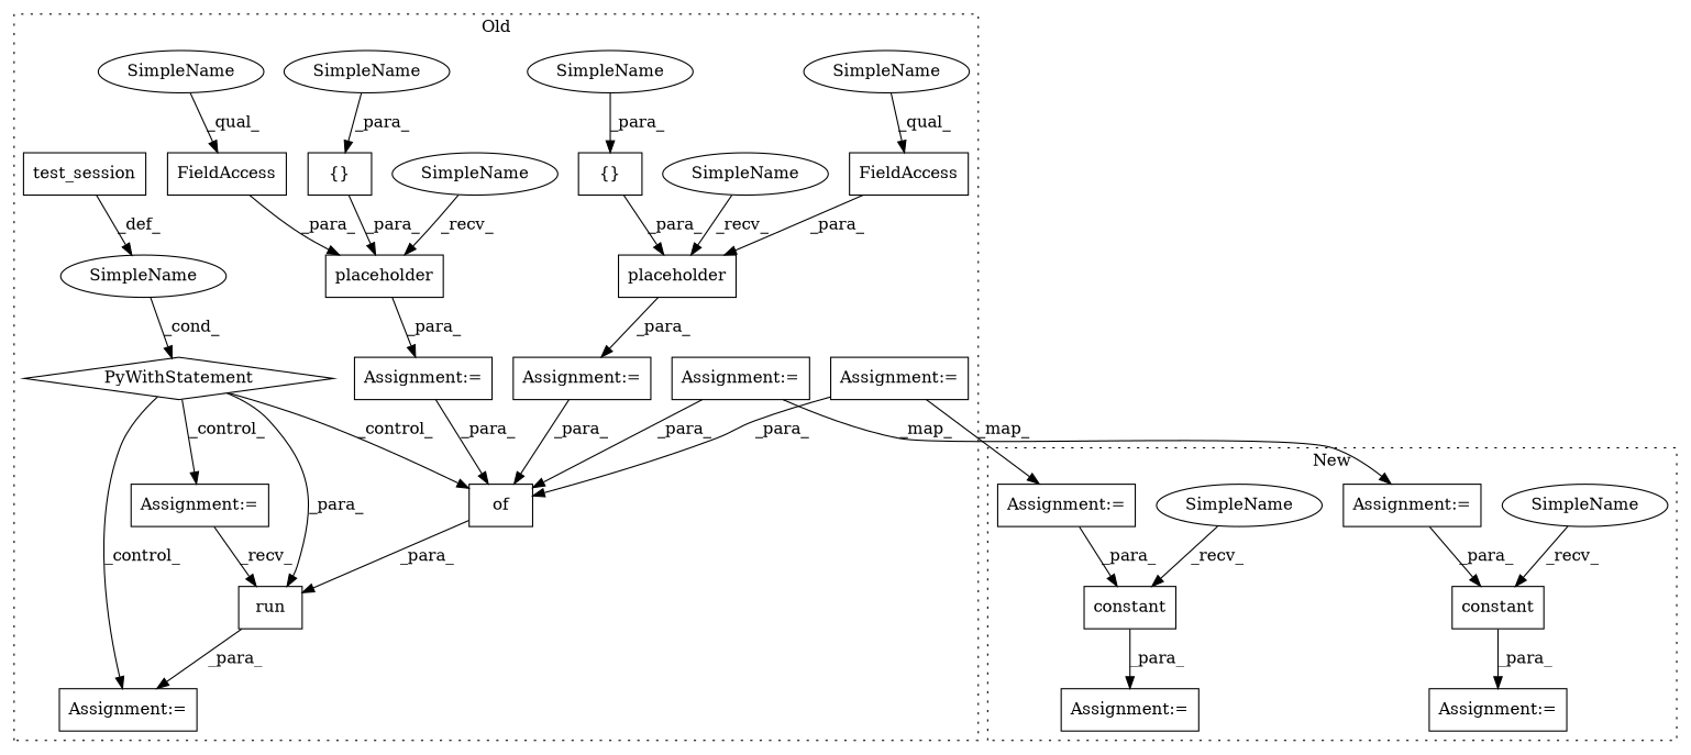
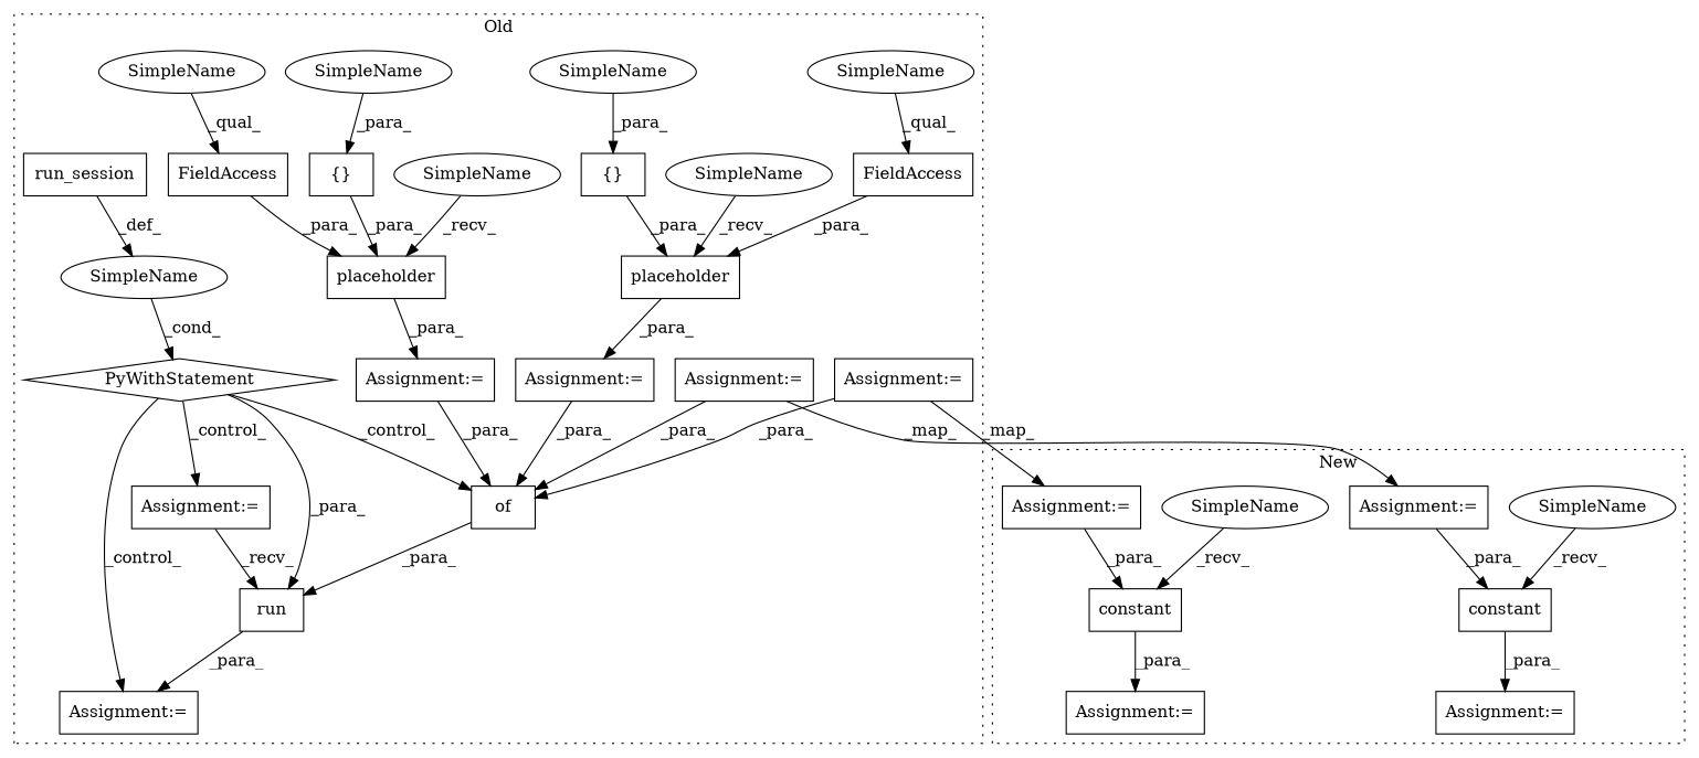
  digraph {
    node [a=7 l=1 s=5101 shape=box]
    n1 [a=104 l="10,2" label=PyWithStatement s="5860,5889" shape=diamond]
    n2 [l=7 label="Assignment:=" s=5903]
    n3 [a=42 label=SimpleName shape=ellipse l="" s=""]
-   n4 [a=32 l=14 label=test_session s=5875]
+   n4 [a=32 l=14 label=run_session s=5875]
    n5 [a=32 l="3,1" label=of s="6250,6324"]
    n6 [a=32 l="12,1" label=placeholder s="5089,5153"]
    n7 [a=22 l=18 label=FieldAccess]
    n8 [a=4 l="1,1" label="{}" s="5129,5152"]
    n9 [label="Assignment:=" s=5077]
    n10 [a=4 l="1,1" label="{}" s="5037,5060"]
    n11 [a=22 l=18 label=FieldAccess s=5009]
    n12 [a=32 l="12,1" label=placeholder s="4997,5061"]
    n13 [label="Assignment:=" s=4985]
    n14 [a=32 l="4,1" label=run s="6234,6325"]
    n15 [label="Assignment:=" s=5811]
    n16 [label="Assignment:=" s=5742]
    n17 [label="Assignment:=" s=6225]
    n18 [a=42 l=10 label=SimpleName s=5009 shape=ellipse]
    n19 [a=42 l=10 label=SimpleName s=5078 shape=ellipse]
    n20 [a=42 l=10 label=SimpleName s=4986 shape=ellipse]
    n21 [a=42 l=10 label=SimpleName shape=ellipse]
    n22 [a=42 l=10 label=SimpleName s=5130 shape=ellipse]
    n23 [a=42 l=10 label=SimpleName s=5038 shape=ellipse]
    n24 [a=32 l="9,1" label=constant s="5268,5291"]
    n25 [label="Assignment:=" s=5256]
    n26 [a=32 l="9,1" label=constant s="5321,5346"]
    n27 [label="Assignment:=" s=5309]
    n28 [label="Assignment:=" s=5132]
    n29 [label="Assignment:=" s=5041]
    n30 [a=42 l=10 label=SimpleName s=5257 shape=ellipse]
    n31 [a=42 l=10 label=SimpleName s=5310 shape=ellipse]
    subgraph cluster_1 {
      label=Old
      style=dotted
      n1
      n2
      n3
      n4
      n5
      n6
      n7
      n8
      n9
      n10
      n11
      n12
      n13
      n14
      n15
      n16
      n17
      n18
      n19
      n20
      n21
      n22
      n23
    }
    subgraph cluster_2 {
      label=New
      style=dotted
      n24
      n25
      n26
      n27
      n28
      n29
      n30
      n31
    }
    n1 -> n2 [label=_control_]
    n1 -> n5 [label=_control_]
    n1 -> n14 [label=_para_]
    n1 -> n17 [label=_control_]
    n2 -> n14 [label=_recv_]
    n3 -> n1 [label=_cond_]
    n4 -> n3 [label=_def_]
    n5 -> n14 [label=_para_]
    n6 -> n9 [label=_para_]
    n7 -> n6 [label=_para_]
    n8 -> n6 [label=_para_]
    n9 -> n5 [label=_para_]
    n10 -> n12 [label=_para_]
    n11 -> n12 [label=_para_]
    n12 -> n13 [label=_para_]
    n13 -> n5 [label=_para_]
    n14 -> n17 [label=_para_]
    n15 -> n5 [label=_para_]
    n15 -> n28 [label=_map_]
    n16 -> n5 [label=_para_]
    n16 -> n29 [label=_map_]
    n18 -> n11 [label=_qual_]
    n19 -> n6 [label=_recv_]
    n20 -> n12 [label=_recv_]
    n21 -> n7 [label=_qual_]
    n22 -> n8 [label=_para_]
    n23 -> n10 [label=_para_]
    n24 -> n25 [label=_para_]
    n26 -> n27 [label=_para_]
    n28 -> n24 [label=_para_]
    n29 -> n26 [label=_para_]
    n30 -> n24 [label=_recv_]
    n31 -> n26 [label=_recv_]
  }
